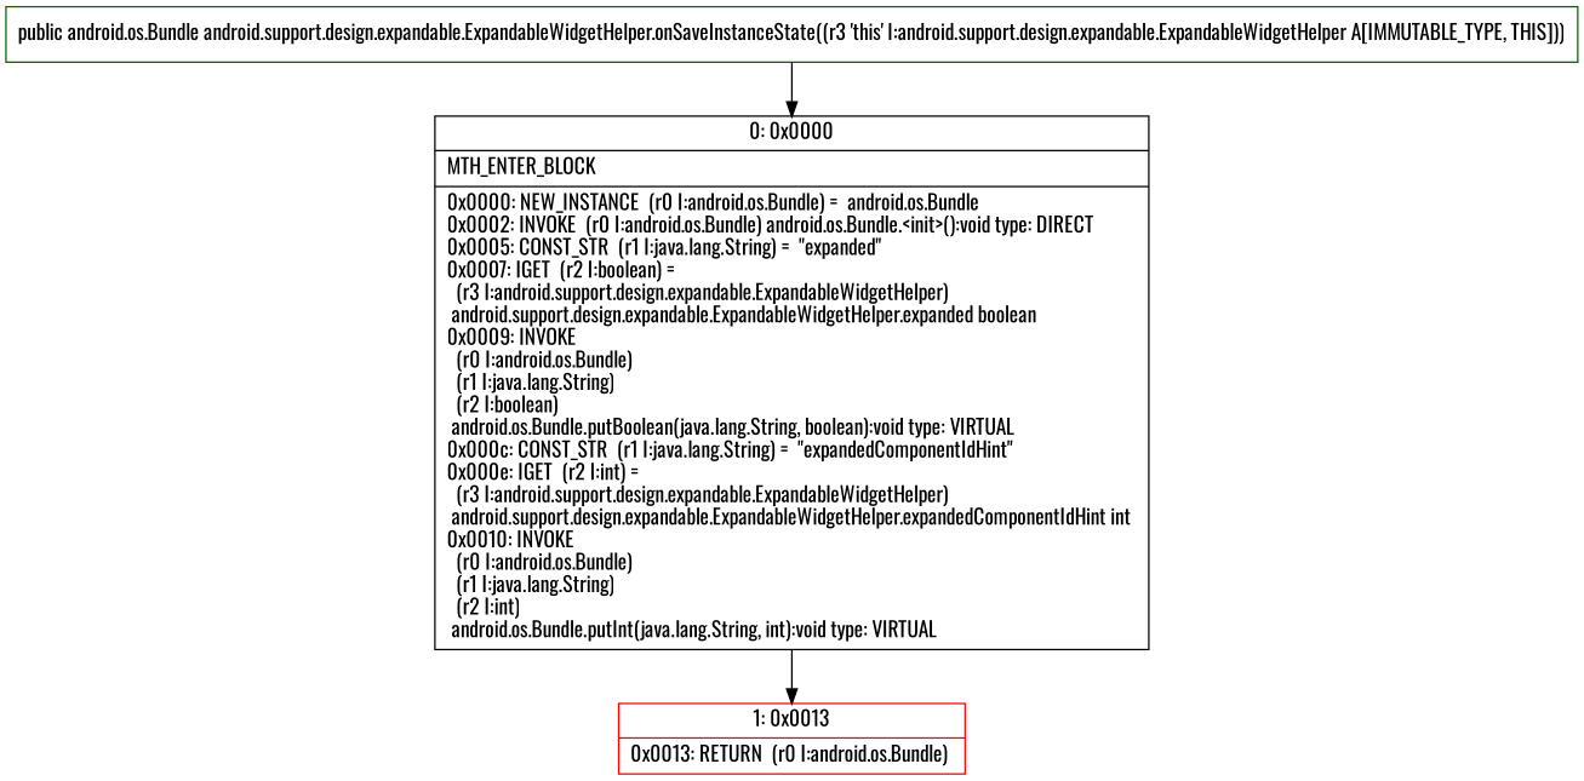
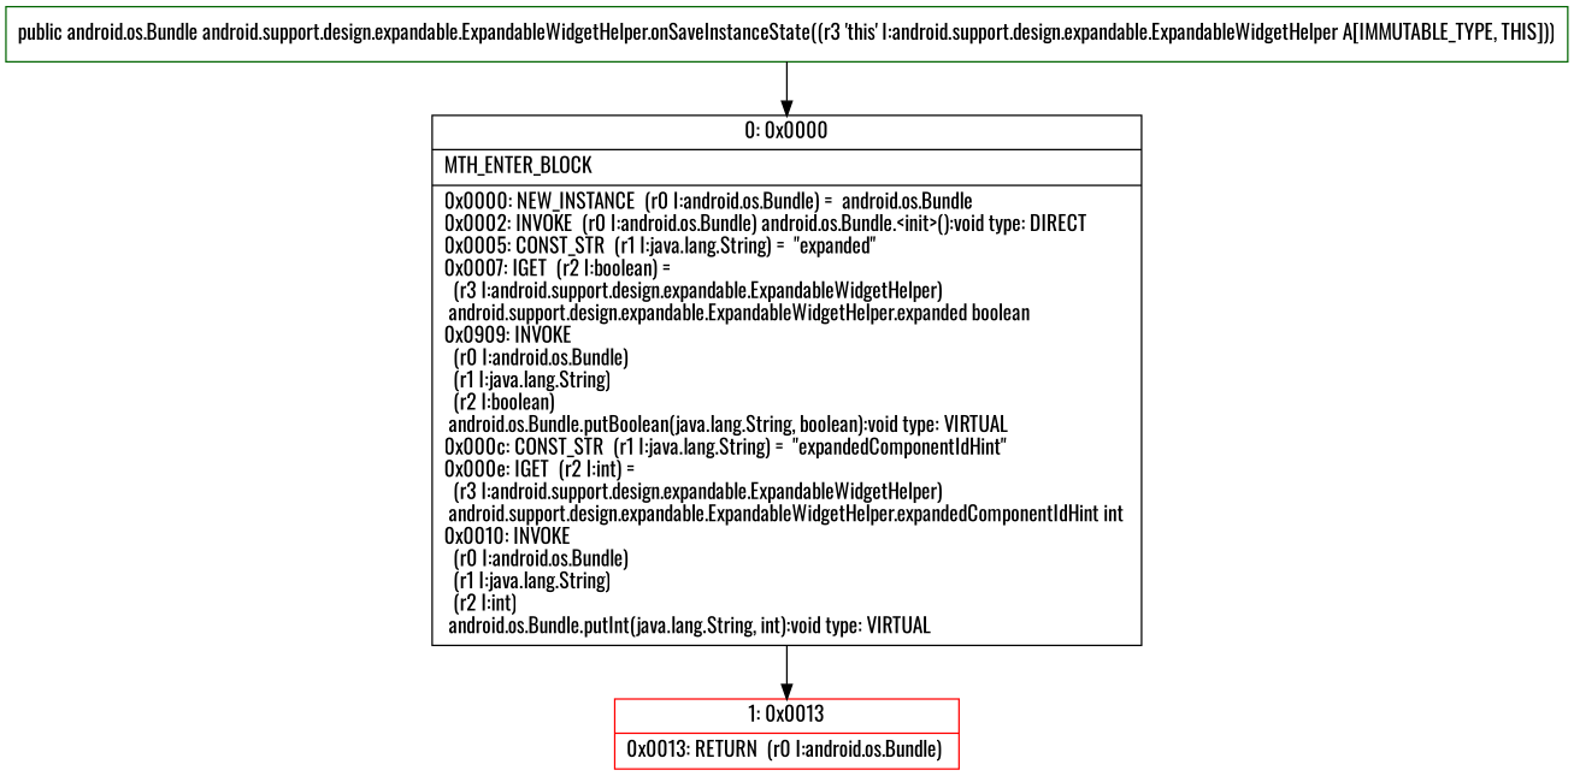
  digraph {
    fontname=Oswald
    node [shape=record fontname=Oswald]
    edge [arrowhead=normal fontname=Oswald]
-   n1 [label="{0\:\ 0x0000|MTH_ENTER_BLOCK\l|0x0000: NEW_INSTANCE  (r0 I:android.os.Bundle) =  android.os.Bundle \l0x0002: INVOKE  (r0 I:android.os.Bundle) android.os.Bundle.\<init\>():void type: DIRECT \l0x0005: CONST_STR  (r1 I:java.lang.String) =  \"expanded\" \l0x0007: IGET  (r2 I:boolean) = \l  (r3 I:android.support.design.expandable.ExpandableWidgetHelper)\l android.support.design.expandable.ExpandableWidgetHelper.expanded boolean \l0x0009: INVOKE  \l  (r0 I:android.os.Bundle)\l  (r1 I:java.lang.String)\l  (r2 I:boolean)\l android.os.Bundle.putBoolean(java.lang.String, boolean):void type: VIRTUAL \l0x000c: CONST_STR  (r1 I:java.lang.String) =  \"expandedComponentIdHint\" \l0x000e: IGET  (r2 I:int) = \l  (r3 I:android.support.design.expandable.ExpandableWidgetHelper)\l android.support.design.expandable.ExpandableWidgetHelper.expandedComponentIdHint int \l0x0010: INVOKE  \l  (r0 I:android.os.Bundle)\l  (r1 I:java.lang.String)\l  (r2 I:int)\l android.os.Bundle.putInt(java.lang.String, int):void type: VIRTUAL \l}" color=black]
+   n1 [label="{0\:\ 0x0000|MTH_ENTER_BLOCK\l|0x0000: NEW_INSTANCE  (r0 I:android.os.Bundle) =  android.os.Bundle \l0x0002: INVOKE  (r0 I:android.os.Bundle) android.os.Bundle.\<init\>():void type: DIRECT \l0x0005: CONST_STR  (r1 I:java.lang.String) =  \"expanded\" \l0x0007: IGET  (r2 I:boolean) = \l  (r3 I:android.support.design.expandable.ExpandableWidgetHelper)\l android.support.design.expandable.ExpandableWidgetHelper.expanded boolean \l0x0909: INVOKE  \l  (r0 I:android.os.Bundle)\l  (r1 I:java.lang.String)\l  (r2 I:boolean)\l android.os.Bundle.putBoolean(java.lang.String, boolean):void type: VIRTUAL \l0x000c: CONST_STR  (r1 I:java.lang.String) =  \"expandedComponentIdHint\" \l0x000e: IGET  (r2 I:int) = \l  (r3 I:android.support.design.expandable.ExpandableWidgetHelper)\l android.support.design.expandable.ExpandableWidgetHelper.expandedComponentIdHint int \l0x0010: INVOKE  \l  (r0 I:android.os.Bundle)\l  (r1 I:java.lang.String)\l  (r2 I:int)\l android.os.Bundle.putInt(java.lang.String, int):void type: VIRTUAL \l}" color=black]
    n2 [label="{1\:\ 0x0013|0x0013: RETURN  (r0 I:android.os.Bundle) \l}" color=red]
    n3 [label="{public android.os.Bundle android.support.design.expandable.ExpandableWidgetHelper.onSaveInstanceState((r3 'this' I:android.support.design.expandable.ExpandableWidgetHelper A[IMMUTABLE_TYPE, THIS])) }" color=darkgreen]
    n1 -> n2
    n3 -> n1
  }
